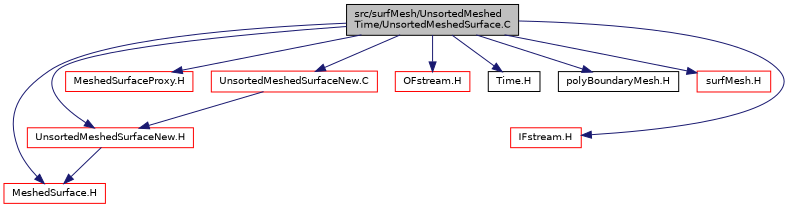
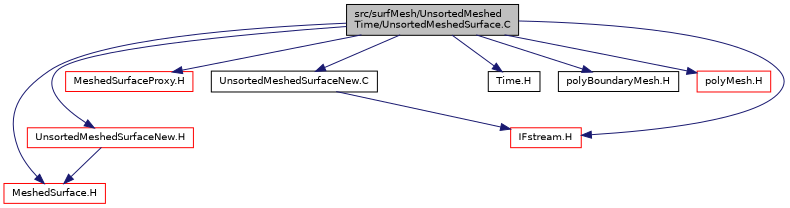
  digraph {
    node [color=red fontname=Helvetica fontsize=10 shape=record]
    edge [color=midnightblue fontname=Helvetica fontsize=10 labelfontname=Helvetica labelfontsize=10 style=solid]
    n1 [color=black fillcolor=grey75 fontcolor=black height=0.2 label="src/surfMesh/UnsortedMeshed\lTime/UnsortedMeshedSurface.C" style=filled width=0.4]
    n2 [height=0.2 label="MeshedSurface.H" width=0.4]
    n3 [height=0.2 label="UnsortedMeshedSurfaceNew.H" width=0.4]
    n4 [height=0.2 label="MeshedSurfaceProxy.H" width=0.4]
    n5 [height=0.2 label="IFstream.H" width=0.4]
-   n6 [height=0.2 label="OFstream.H" width=0.4]
    n7 [color=black height=0.2 label="Time.H" width=0.4]
    n8 [color=black height=0.2 label="polyBoundaryMesh.H" width=0.4]
-   n9 [height=0.2 label="surfMesh.H" width=0.4]
-   n10 [height=0.2 label="UnsortedMeshedSurfaceNew.C" width=0.4]
+   n9 [height=0.2 label="polyMesh.H" width=0.4]
+   n10 [color=black height=0.2 label="UnsortedMeshedSurfaceNew.C" width=0.4]
    n1 -> n2
    n1 -> n3
    n1 -> n4
    n1 -> n5
-   n1 -> n6
    n1 -> n7
    n1 -> n8
    n1 -> n9
    n1 -> n10
    n3 -> n2
-   n10 -> n3
+   n10 -> n5
  }
